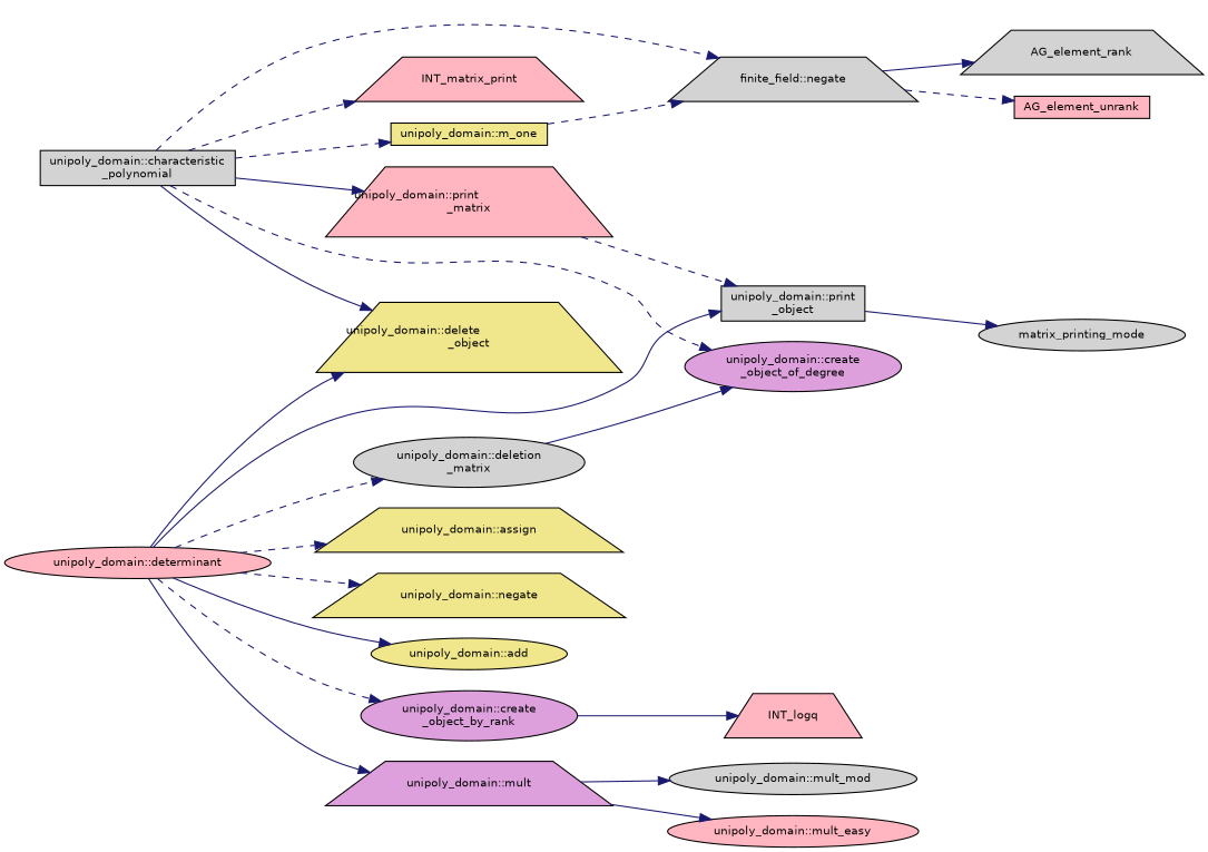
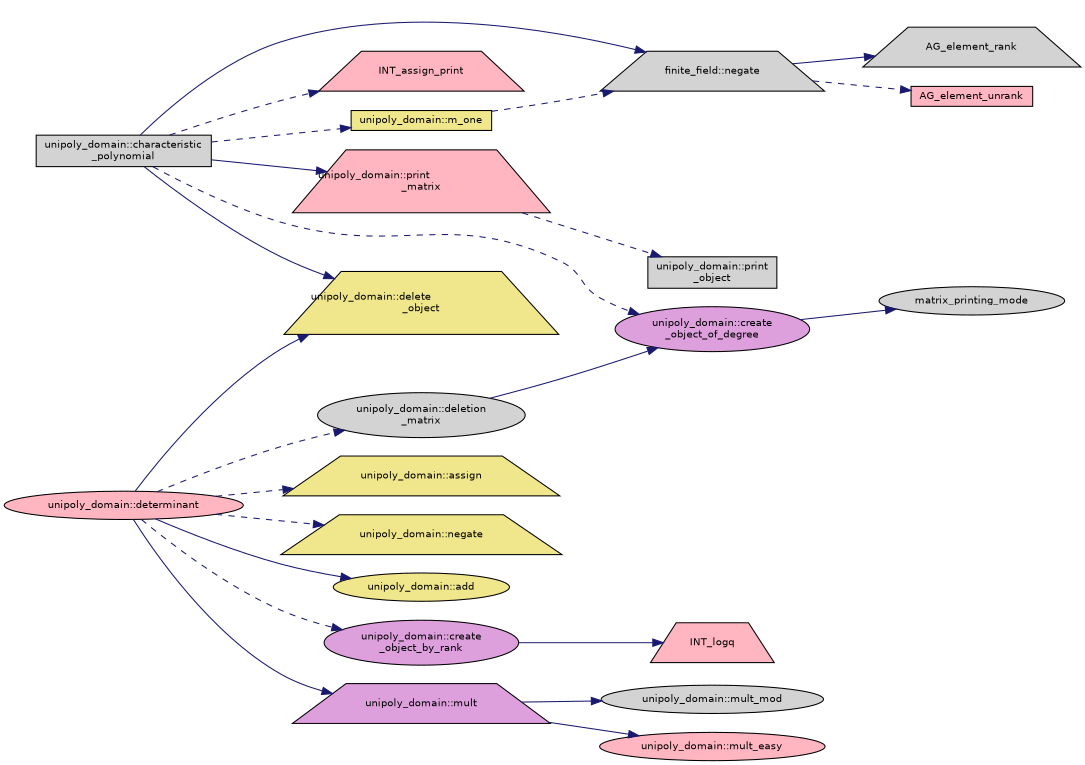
  digraph {
    rankdir=LR
    node [color=black fillcolor=lightgrey fontname=Helvetica fontsize=10 shape=trapezium style=filled]
    edge [color=midnightblue fontname=Helvetica fontsize=10 labelfontname=Helvetica labelfontsize=10 style=solid]
    n1 [fontcolor=black height=0.2 label="unipoly_domain::characteristic\l_polynomial" shape=box width=0.4]
    n2 [fillcolor=khaki height=0.2 label="unipoly_domain::m_one" shape=box width=0.4]
    n3 [height=0.2 label="finite_field::negate" width=0.4]
-   n4 [fillcolor=lightpink height=0.2 label=INT_matrix_print width=0.4]
+   n4 [fillcolor=lightpink height=0.2 label=INT_assign_print width=0.4]
    n5 [fillcolor=plum height=0.2 label="unipoly_domain::create\l_object_of_degree" shape=ellipse width=0.4]
    n6 [fillcolor=lightpink height=0.2 label="unipoly_domain::print\l_matrix" width=0.4]
    n7 [fillcolor=khaki height=0.2 label="unipoly_domain::delete\l_object" width=0.4]
    n8 [fillcolor=lightpink height=0.2 label=AG_element_unrank shape=box width=0.4]
    n9 [height=0.2 label=AG_element_rank width=0.4]
    n10 [height=0.2 label="unipoly_domain::print\l_object" shape=box width=0.4]
    n11 [fillcolor=lightpink height=0.2 label="unipoly_domain::determinant" shape=ellipse width=0.4]
    n12 [fillcolor=plum height=0.2 label="unipoly_domain::create\l_object_by_rank" shape=ellipse width=0.4]
    n13 [height=0.2 label="unipoly_domain::deletion\l_matrix" shape=ellipse width=0.4]
    n14 [fillcolor=khaki height=0.2 label="unipoly_domain::assign" width=0.4]
    n15 [fillcolor=plum height=0.2 label="unipoly_domain::mult" width=0.4]
    n16 [fillcolor=khaki height=0.2 label="unipoly_domain::negate" width=0.4]
    n17 [fillcolor=khaki height=0.2 label="unipoly_domain::add" shape=ellipse width=0.4]
    n18 [height=0.2 label=matrix_printing_mode shape=ellipse width=0.4]
    n19 [fillcolor=lightpink height=0.2 label=INT_logq width=0.4]
    n20 [height=0.2 label="unipoly_domain::mult_mod" shape=ellipse width=0.4]
    n21 [fillcolor=lightpink height=0.2 label="unipoly_domain::mult_easy" shape=ellipse width=0.4]
    n1 -> n2 [style=dashed]
-   n1 -> n3 [style=dashed]
+   n1 -> n3
    n1 -> n4 [style=dashed]
    n1 -> n5 [style=dashed]
    n1 -> n6
    n1 -> n7
    n2 -> n3 [style=dashed]
    n3 -> n8 [style=dashed]
    n3 -> n9
    n6 -> n10 [style=dashed]
-   n10 -> n18
+   n5 -> n18
    n11 -> n7
-   n11 -> n10
    n11 -> n12 [style=dashed]
    n11 -> n13 [style=dashed]
    n11 -> n14 [style=dashed]
    n11 -> n15
    n11 -> n16 [style=dashed]
    n11 -> n17
    n12 -> n19
    n13 -> n5
    n15 -> n20
    n15 -> n21
  }
